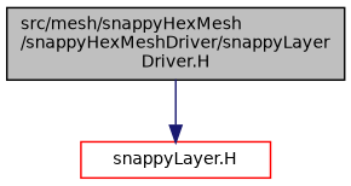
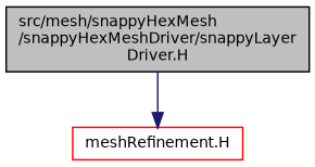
  digraph {
    node [fontname=Helvetica fontsize=10 shape=record]
    n1 [color=black fillcolor=grey75 fontcolor=black height=0.2 label="src/mesh/snappyHexMesh\l/snappyHexMeshDriver/snappyLayer\lDriver.H" style=filled width=0.4]
-   n2 [color=red height=0.2 label="snappyLayer.H" width=0.4]
+   n2 [color=red height=0.2 label="meshRefinement.H" width=0.4]
    n1 -> n2 [color=midnightblue fontname=Helvetica fontsize=10 labelfontname=Helvetica labelfontsize=10 style=solid]
  }
